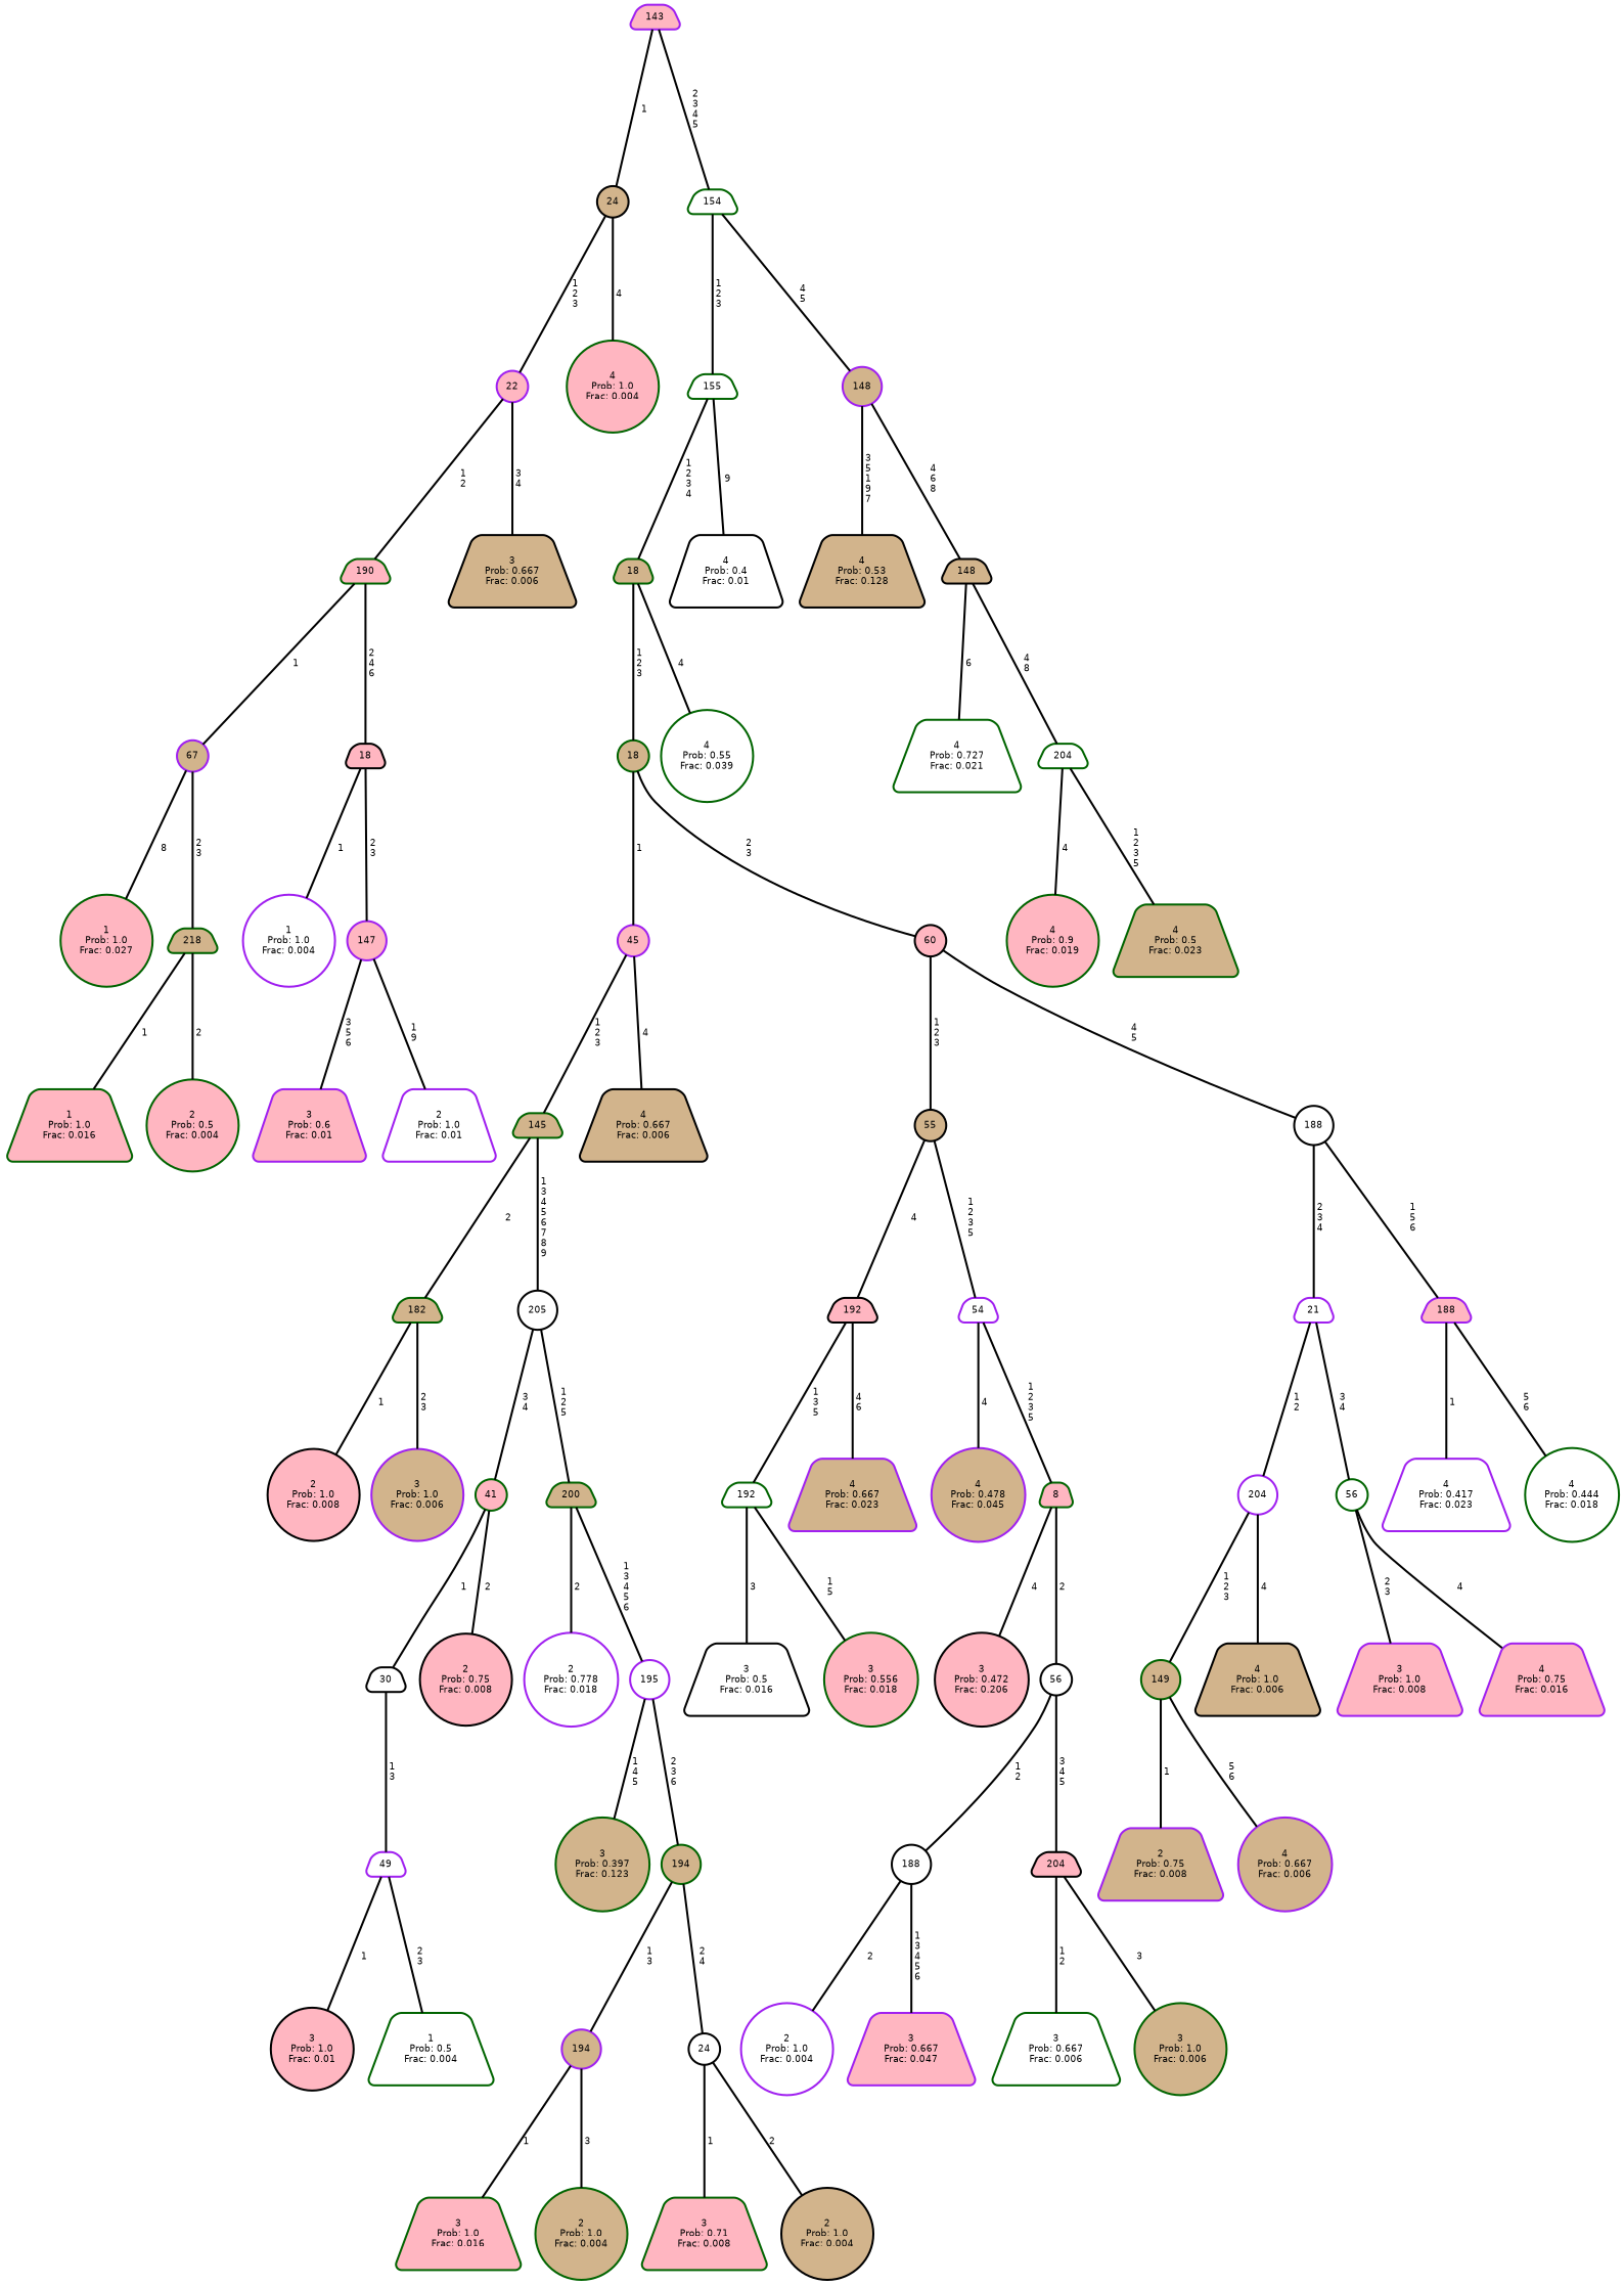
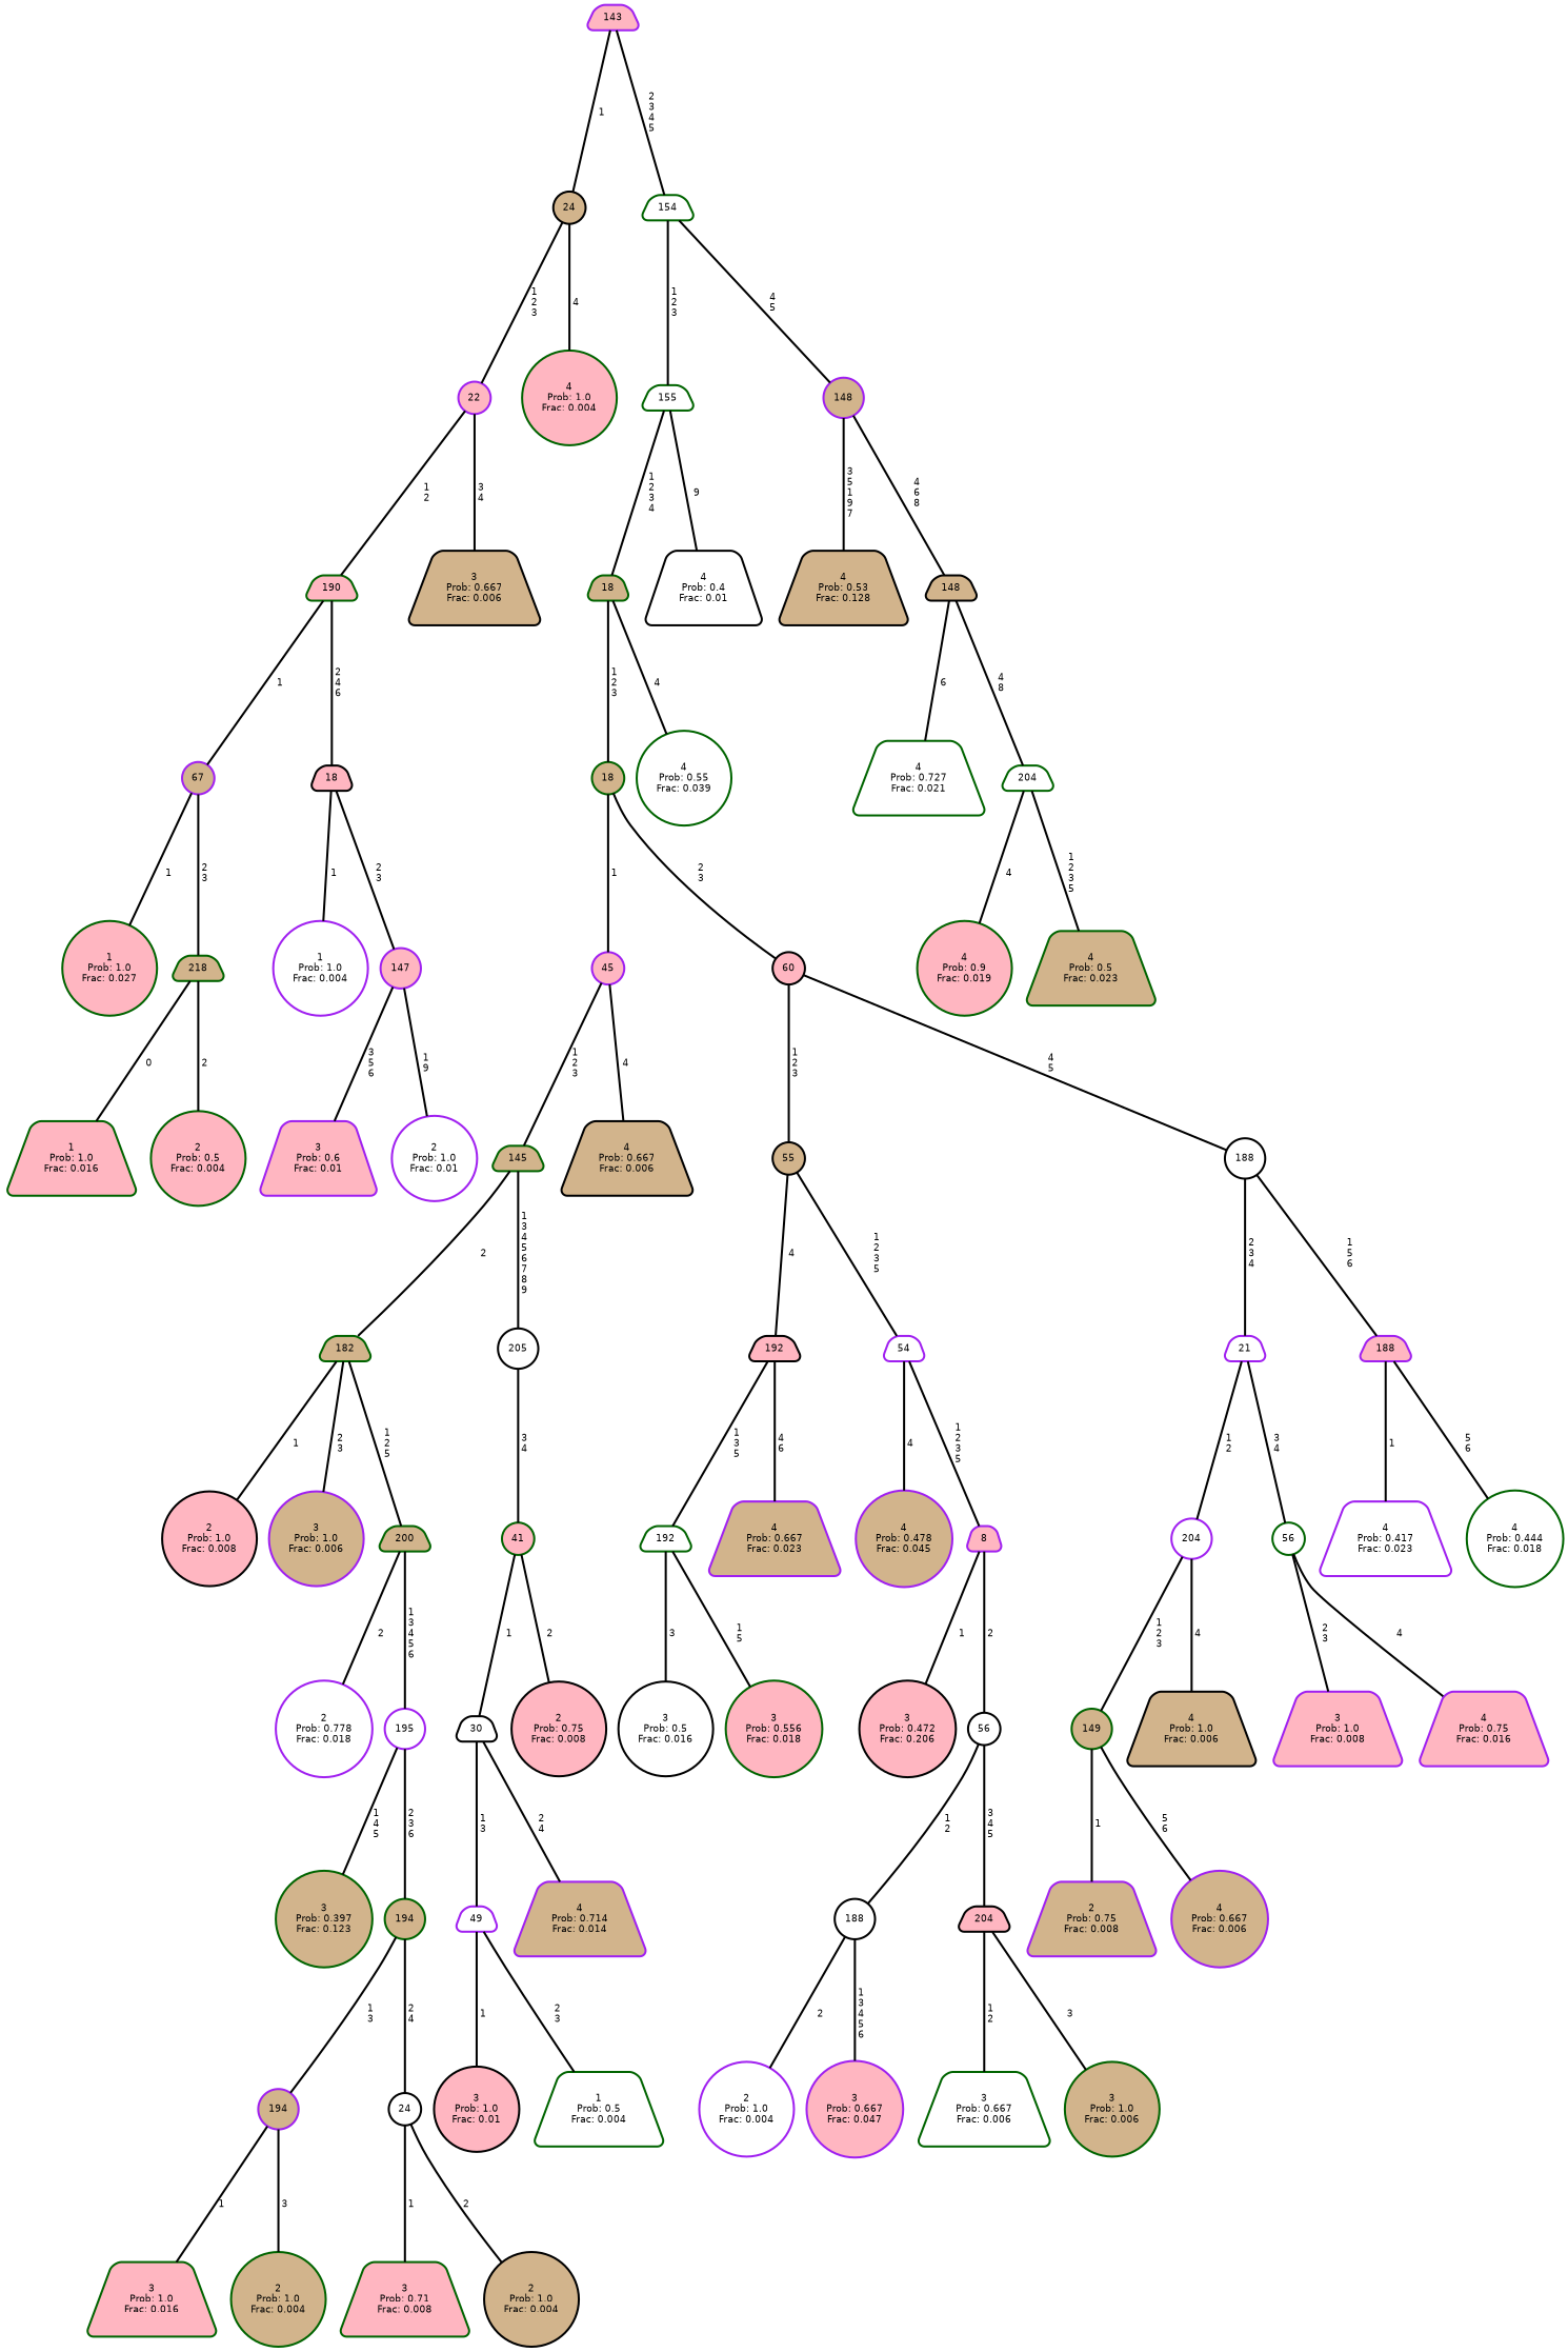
  graph {
    ranksep="0 equally"
    splines=straight
    node [color=darkgreen fillcolor=tan fontcolor=black fontname=helvetica penwidth=3 shape=trapezium style="filled, rounded"]
    edge [color=black fontname=helvetica penwidth=3]
    n1 [fillcolor=lightpink label="1\nProb: 1.0\nFrac: 0.027" shape=circle]
    n2 [color=purple label=67 shape=circle]
    n3 [label=218]
    n4 [fillcolor=lightpink label="1\nProb: 1.0\nFrac: 0.016"]
    n5 [fillcolor=lightpink label="2\nProb: 0.5\nFrac: 0.004" shape=circle]
    n6 [fillcolor=lightpink label=190]
    n7 [color=black fillcolor=lightpink label=18]
    n8 [color=purple fillcolor=white label="1\nProb: 1.0\nFrac: 0.004" shape=circle]
    n9 [color=purple fillcolor=lightpink label=147 shape=circle]
    n10 [color=purple fillcolor=lightpink label="3\nProb: 0.6\nFrac: 0.01"]
-   n11 [color=purple fillcolor=white label="2\nProb: 1.0\nFrac: 0.01"]
+   n11 [color=purple fillcolor=white label="2\nProb: 1.0\nFrac: 0.01" shape=circle]
    n12 [color=purple fillcolor=lightpink label=22 shape=circle]
    n13 [color=black label="3\nProb: 0.667\nFrac: 0.006"]
    n14 [color=black label=24 shape=circle]
    n15 [fillcolor=lightpink label="4\nProb: 1.0\nFrac: 0.004" shape=circle]
    n16 [color=purple fillcolor=lightpink label=143]
    n17 [fillcolor=white label=154]
    n18 [fillcolor=white label=155]
    n19 [color=purple label=148 shape=circle]
    n20 [color=black fillcolor=lightpink label="2\nProb: 1.0\nFrac: 0.008" shape=circle]
    n21 [label=182]
    n22 [color=purple label="3\nProb: 1.0\nFrac: 0.006" shape=circle]
    n23 [label=145]
    n24 [color=black fillcolor=white label=205 shape=circle]
    n25 [fillcolor=lightpink label=41 shape=circle]
    n26 [label=200]
    n27 [color=black fillcolor=lightpink label="3\nProb: 1.0\nFrac: 0.01" shape=circle]
    n28 [color=purple fillcolor=white label=49]
    n29 [fillcolor=white label="1\nProb: 0.5\nFrac: 0.004"]
    n30 [color=black fillcolor=white label=30]
+   n31 [color=purple label="4\nProb: 0.714\nFrac: 0.014"]
    n32 [color=black fillcolor=lightpink label="2\nProb: 0.75\nFrac: 0.008" shape=circle]
    n33 [color=purple fillcolor=white label="2\nProb: 0.778\nFrac: 0.018" shape=circle]
    n34 [color=purple fillcolor=white label=195 shape=circle]
    n35 [label="3\nProb: 0.397\nFrac: 0.123" shape=circle]
    n36 [label=194 shape=circle]
    n37 [color=purple label=194 shape=circle]
    n38 [color=black fillcolor=white label=24 shape=circle]
    n39 [fillcolor=lightpink label="3\nProb: 1.0\nFrac: 0.016"]
    n40 [label="2\nProb: 1.0\nFrac: 0.004" shape=circle]
    n41 [fillcolor=lightpink label="3\nProb: 0.71\nFrac: 0.008"]
    n42 [color=black label="2\nProb: 1.0\nFrac: 0.004" shape=circle]
    n43 [color=purple fillcolor=lightpink label=45 shape=circle]
    n44 [color=black label="4\nProb: 0.667\nFrac: 0.006"]
    n45 [label=18 shape=circle]
    n46 [color=black fillcolor=lightpink label=60 shape=circle]
    n47 [color=black label=55 shape=circle]
    n48 [color=black fillcolor=white label=188 shape=circle]
-   n49 [color=black fillcolor=white label="3\nProb: 0.5\nFrac: 0.016"]
+   n49 [color=black fillcolor=white label="3\nProb: 0.5\nFrac: 0.016" shape=circle]
    n50 [fillcolor=white label=192]
    n51 [fillcolor=lightpink label="3\nProb: 0.556\nFrac: 0.018" shape=circle]
    n52 [color=black fillcolor=lightpink label=192]
    n53 [color=purple label="4\nProb: 0.667\nFrac: 0.023"]
    n54 [color=purple fillcolor=white label=54]
    n55 [color=purple label="4\nProb: 0.478\nFrac: 0.045" shape=circle]
-   n56 [fillcolor=lightpink label=8]
+   n56 [color=purple fillcolor=lightpink label=8]
    n57 [color=black fillcolor=lightpink label="3\nProb: 0.472\nFrac: 0.206" shape=circle]
    n58 [color=black fillcolor=white label=56 shape=circle]
    n59 [color=black fillcolor=white label=188 shape=circle]
    n60 [color=black fillcolor=lightpink label=204]
    n61 [color=purple fillcolor=white label="2\nProb: 1.0\nFrac: 0.004" shape=circle]
-   n62 [color=purple fillcolor=lightpink label="3\nProb: 0.667\nFrac: 0.047"]
+   n62 [color=purple fillcolor=lightpink label="3\nProb: 0.667\nFrac: 0.047" shape=circle]
    n63 [fillcolor=white label="3\nProb: 0.667\nFrac: 0.006"]
    n64 [label="3\nProb: 1.0\nFrac: 0.006" shape=circle]
    n65 [color=purple fillcolor=white label=21]
    n66 [color=purple fillcolor=lightpink label=188]
    n67 [color=purple label="2\nProb: 0.75\nFrac: 0.008"]
    n68 [label=149 shape=circle]
    n69 [color=purple label="4\nProb: 0.667\nFrac: 0.006" shape=circle]
    n70 [color=purple fillcolor=white label=204 shape=circle]
    n71 [color=black label="4\nProb: 1.0\nFrac: 0.006"]
    n72 [fillcolor=white label=56 shape=circle]
    n73 [color=purple fillcolor=lightpink label="3\nProb: 1.0\nFrac: 0.008"]
    n74 [color=purple fillcolor=lightpink label="4\nProb: 0.75\nFrac: 0.016"]
    n75 [color=purple fillcolor=white label="4\nProb: 0.417\nFrac: 0.023"]
    n76 [fillcolor=white label="4\nProb: 0.444\nFrac: 0.018" shape=circle]
    n77 [label=18]
    n78 [fillcolor=white label="4\nProb: 0.55\nFrac: 0.039" shape=circle]
    n79 [color=black fillcolor=white label="4\nProb: 0.4\nFrac: 0.01"]
    n80 [color=black label="4\nProb: 0.53\nFrac: 0.128"]
    n81 [color=black label=148]
    n82 [fillcolor=white label="4\nProb: 0.727\nFrac: 0.021"]
    n83 [fillcolor=white label=204]
    n84 [fillcolor=lightpink label="4\nProb: 0.9\nFrac: 0.019" shape=circle]
    n85 [label="4\nProb: 0.5\nFrac: 0.023"]
    subgraph sub_1 {
      rank=same
    }
-   n2 -- n1 [label=" 8"]
+   n2 -- n1 [label=" 1"]
    n2 -- n3 [label=" 2\n 3"]
-   n3 -- n4 [label=" 1"]
+   n3 -- n4 [label=" 0"]
    n3 -- n5 [label=" 2"]
    n6 -- n2 [label=" 1"]
    n6 -- n7 [label=" 2\n 4\n 6"]
    n7 -- n8 [label=" 1"]
    n7 -- n9 [label=" 2\n 3"]
    n9 -- n10 [label=" 3\n 5\n 6"]
    n9 -- n11 [label=" 1\n 9"]
    n12 -- n6 [label=" 1\n 2"]
    n12 -- n13 [label=" 3\n 4"]
    n14 -- n12 [label=" 1\n 2\n 3"]
    n14 -- n15 [label=" 4"]
    n16 -- n14 [label=" 1"]
    n16 -- n17 [label=" 2\n 3\n 4\n 5"]
    n17 -- n18 [label=" 1\n 2\n 3"]
    n17 -- n19 [label=" 4\n 5"]
    n18 -- n77 [label=" 1\n 2\n 3\n 4"]
    n18 -- n79 [label=" 9"]
    n19 -- n80 [label=" 3\n 5\n 1\n 9\n 7"]
    n19 -- n81 [label=" 4\n 6\n 8"]
    n21 -- n20 [label=" 1"]
    n21 -- n22 [label=" 2\n 3"]
    n23 -- n21 [label=" 2"]
    n23 -- n24 [label=" 1\n 3\n 4\n 5\n 6\n 7\n 8\n 9"]
    n24 -- n25 [label=" 3\n 4"]
-   n24 -- n26 [label=" 1\n 2\n 5"]
+   n21 -- n26 [label=" 1\n 2\n 5"]
    n25 -- n30 [label=" 1"]
    n25 -- n32 [label=" 2"]
    n26 -- n33 [label=" 2"]
    n26 -- n34 [label=" 1\n 3\n 4\n 5\n 6"]
    n28 -- n27 [label=" 1"]
    n28 -- n29 [label=" 2\n 3"]
    n30 -- n28 [label=" 1\n 3"]
+   n30 -- n31 [label=" 2\n 4"]
    n34 -- n35 [label=" 1\n 4\n 5"]
    n34 -- n36 [label=" 2\n 3\n 6"]
    n36 -- n37 [label=" 1\n 3"]
    n36 -- n38 [label=" 2\n 4"]
    n37 -- n39 [label=" 1"]
    n37 -- n40 [label=" 3"]
    n38 -- n41 [label=" 1"]
    n38 -- n42 [label=" 2"]
    n43 -- n23 [label=" 1\n 2\n 3"]
    n43 -- n44 [label=" 4"]
    n45 -- n43 [label=" 1"]
    n45 -- n46 [label=" 2\n 3"]
    n46 -- n47 [label=" 1\n 2\n 3"]
    n46 -- n48 [label=" 4\n 5"]
    n47 -- n52 [label=" 4"]
    n47 -- n54 [label=" 1\n 2\n 3\n 5"]
    n48 -- n65 [label=" 2\n 3\n 4"]
    n48 -- n66 [label=" 1\n 5\n 6"]
    n50 -- n49 [label=" 3"]
    n50 -- n51 [label=" 1\n 5"]
    n52 -- n50 [label=" 1\n 3\n 5"]
    n52 -- n53 [label=" 4\n 6"]
    n54 -- n55 [label=" 4"]
    n54 -- n56 [label=" 1\n 2\n 3\n 5"]
-   n56 -- n57 [label=" 4"]
+   n56 -- n57 [label=" 1"]
    n56 -- n58 [label=" 2"]
    n58 -- n59 [label=" 1\n 2"]
    n58 -- n60 [label=" 3\n 4\n 5"]
    n59 -- n61 [label=" 2"]
    n59 -- n62 [label=" 1\n 3\n 4\n 5\n 6"]
    n60 -- n63 [label=" 1\n 2"]
    n60 -- n64 [label=" 3"]
    n65 -- n70 [label=" 1\n 2"]
    n65 -- n72 [label=" 3\n 4"]
    n66 -- n75 [label=" 1"]
    n66 -- n76 [label=" 5\n 6"]
    n68 -- n67 [label=" 1"]
    n68 -- n69 [label=" 5\n 6"]
    n70 -- n68 [label=" 1\n 2\n 3"]
    n70 -- n71 [label=" 4"]
    n72 -- n73 [label=" 2\n 3"]
    n72 -- n74 [label=" 4"]
    n77 -- n45 [label=" 1\n 2\n 3"]
    n77 -- n78 [label=" 4"]
    n81 -- n82 [label=" 6"]
    n81 -- n83 [label=" 4\n 8"]
    n83 -- n84 [label=" 4"]
    n83 -- n85 [label=" 1\n 2\n 3\n 5"]
  }
